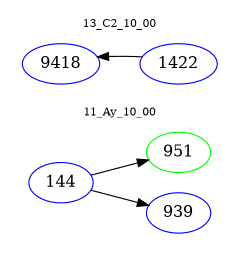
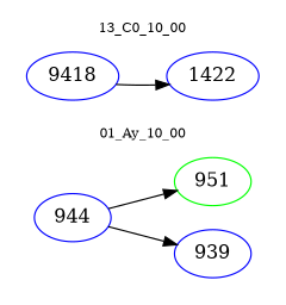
  digraph {
    rankdir=LR
    node [color=blue]
    edge [color=black]
-   n1 [label=144]
+   n1 [label=944]
    n2 [label=939]
    n3 [color=green label=951]
    n4 [label=9418]
    n5 [label=1422]
    subgraph cluster_1 {
      color=white
      fontsize=10
-     label="11_Ay_10_00"
+     label="01_Ay_10_00"
      n1
      n2
      n3
    }
    subgraph cluster_2 {
      color=white
      fontsize=10
-     label="13_C2_10_00"
+     label="13_C0_10_00"
      n4
      n5
    }
    n1 -> n2
    n1 -> n3
-   n5 -> n4
+   n4 -> n5
  }
